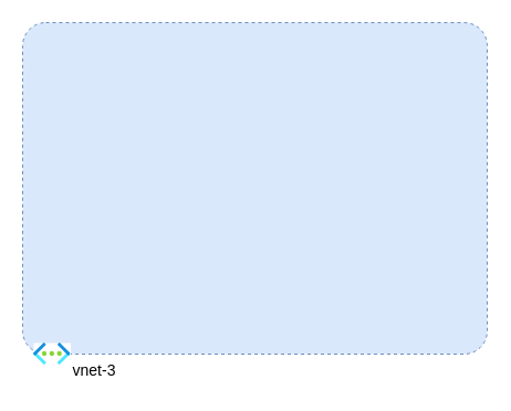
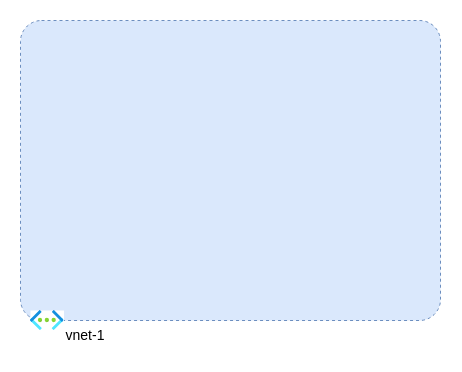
  <mxCell id="0" />
  <mxCell id="1" parent="0" />
  <mxCell id="2" value="" style="group" vertex="1" connectable="0" parent="1"><mxGeometry x="20" y="20" width="420" height="310" as="geometry" /></mxCell>
  <mxCell id="3" value="" style="rounded=1;whiteSpace=wrap;html=1;arcSize=7;dashed=1;fillColor=#dae8fc;strokeColor=#6c8ebf;" vertex="1" parent="2"><mxGeometry width="420" height="300" as="geometry" /></mxCell>
  <mxCell id="4" value="" style="image;aspect=fixed;html=1;points=[];align=center;fontSize=12;image=img/lib/azure2/networking/Virtual_Networks.svg;imageBackground=default;" vertex="1" parent="2"><mxGeometry x="10" y="290" width="33.5" height="20" as="geometry" /></mxCell>
- <mxCell id="5" value="vnet-3" style="text;html=1;align=center;verticalAlign=middle;whiteSpace=wrap;rounded=0;fontSize=14;" vertex="1" parent="1"><mxGeometry x="50" y="320" width="70" height="30" as="geometry" /></mxCell>
+ <mxCell id="5" value="vnet-1" style="text;html=1;align=center;verticalAlign=middle;whiteSpace=wrap;rounded=0;fontSize=14;" vertex="1" parent="1"><mxGeometry x="50" y="320" width="70" height="30" as="geometry" /></mxCell>
